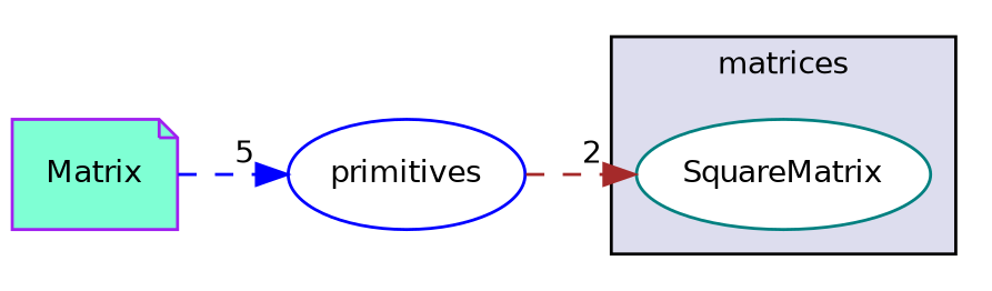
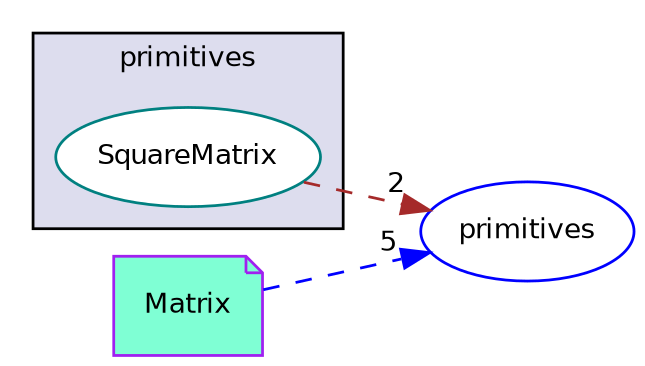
  digraph {
    compound=true
    rankdir=LR
    node [fillcolor=white fontname=Helvetica fontsize=10 shape=ellipse style=filled]
    edge [labeldistance=1.5 labelfontname=Helvetica labelfontsize=10 style=dashed]
    n1 [color=teal label=SquareMatrix pencolor=black]
    n2 [color=blue label=primitives]
    n3 [color=purple fillcolor=aquamarine label=Matrix shape=note]
    subgraph cluster_1 {
      bgcolor="#ddddee"
      fontname=Helvetica
      fontsize=10
-     label=matrices
+     label=primitives
      pencolor=black
      n1
    }
-   n2 -> n1 [color=brown headlabel=2]
+   n1 -> n2 [color=brown headlabel=2]
    n3 -> n2 [color=blue headlabel=5]
  }
